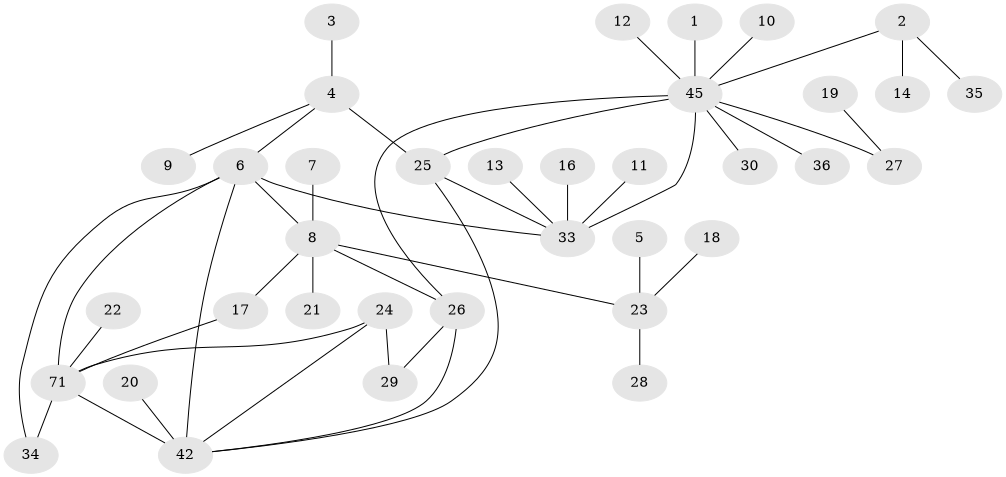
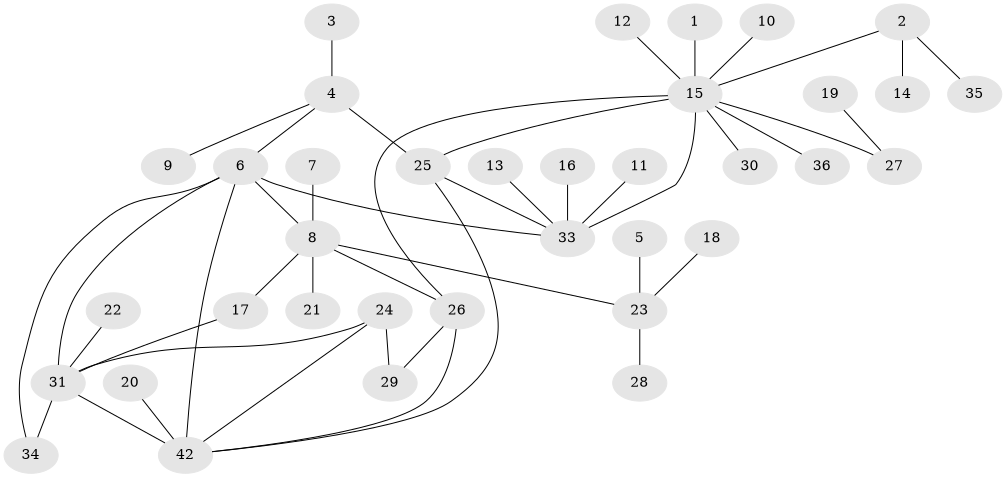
  graph {
    node [color=gray90 style=filled]
    edge [weight=1.0]
    1
-   15 [label=45]
+   15
    25
    33
    26
    27
    30
    36
    2
    14
    35
    3
    4
    6
    9
    8
-   31 [label=71]
+   31
    n18 [label=42]
    34
    5
    23
    28
    17
    21
    19
    7
    29
    10
    11
    12
    13
    16
    18
    20
    22
    24
    1 -- 15
    15 -- 25
    15 -- 33 [weight=2.0]
    15 -- 26 [weight=2.0]
    15 -- 27
    15 -- 30
    15 -- 36
    25 -- 33
    25 -- n18
    26 -- n18
    26 -- 29
    2 -- 15
    2 -- 14
    2 -- 35
    3 -- 4
    4 -- 25 [weight=2.0]
    4 -- 6
    4 -- 9
    6 -- 33 [weight=2.0]
    6 -- 8
    6 -- 31
    6 -- n18 [weight=2.0]
    6 -- 34
    8 -- 26
    8 -- 23
    8 -- 17
    8 -- 21
    31 -- n18
    31 -- 34
    5 -- 23
    23 -- 28
    17 -- 31
    19 -- 27
    7 -- 8
    10 -- 15
    11 -- 33
    12 -- 15
    13 -- 33
    16 -- 33
    18 -- 23
    20 -- n18
    22 -- 31
    24 -- 31
    24 -- n18
    24 -- 29
  }
